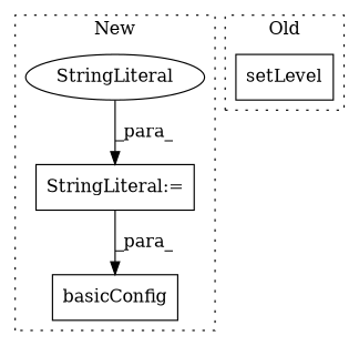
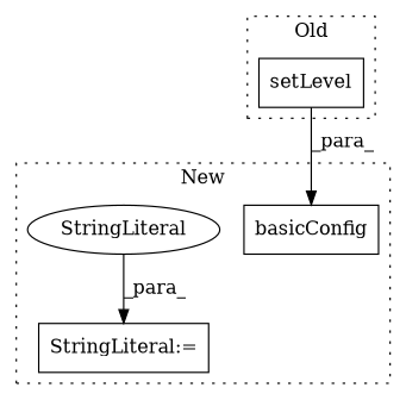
  digraph {
    node [a=32 shape=box]
    n1 [l="12,1" label=basicConfig s="617,685"]
    n2 [a=7 l=1 label="StringLiteral:=" s=562]
    n3 [a=45 l=40 label=StringLiteral s=563 shape=ellipse]
    n4 [l="9,1" label=setLevel s="360,381"]
    subgraph cluster_1 {
      label=New
      style=dotted
      n1
      n2
      n3
    }
    subgraph cluster_2 {
      label=Old
      style=dotted
      n4
    }
-   n2 -> n1 [label=_para_]
+   n4 -> n1 [label=_para_]
    n3 -> n2 [label=_para_]
  }
